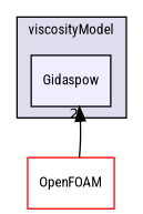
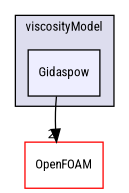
  digraph {
    compound=true
    fontname="Roboto Condensed"
    node [fontname="Roboto Condensed" fontsize=10 shape=box]
    n1 [fillcolor="#eeeeff" label=Gidaspow pencolor=black style=filled]
    n2 [color=red label=OpenFOAM]
    subgraph cluster_1 {
      bgcolor="#ddddee"
      fontsize=10
      label=viscosityModel
      pencolor=black
      n1
    }
-   n2 -> n1 [headlabel=2 labeldistance=1.5 labelfontname=Helvetica labelfontsize=10 fontname="Roboto Condensed"]
+   n1 -> n2 [headlabel=2 labeldistance=1.5 labelfontname=Helvetica labelfontsize=10 fontname="Roboto Condensed"]
  }
